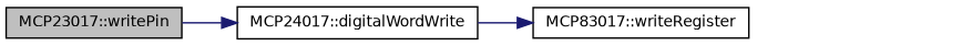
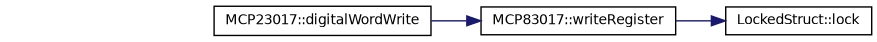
  digraph {
    rankdir=LR
    node [color=black fillcolor=white fontname=Helvetica fontsize=10 shape=record style=filled]
    edge [color=midnightblue fontname=Helvetica fontsize=10 labelfontname=Helvetica labelfontsize=10 style=solid]
-   n1 [fillcolor=grey75 fontcolor=black height=0.2 label="MCP23017::writePin" width=0.4]
-   n2 [height=0.2 label="MCP24017::digitalWordWrite" width=0.4]
+   n2 [height=0.2 label="MCP23017::digitalWordWrite" width=0.4]
    n3 [height=0.2 label="MCP83017::writeRegister" width=0.4]
-   n1 -> n2
+   n4 [height=0.2 label="LockedStruct::lock" width=0.4]
    n2 -> n3
+   n3 -> n4
  }
